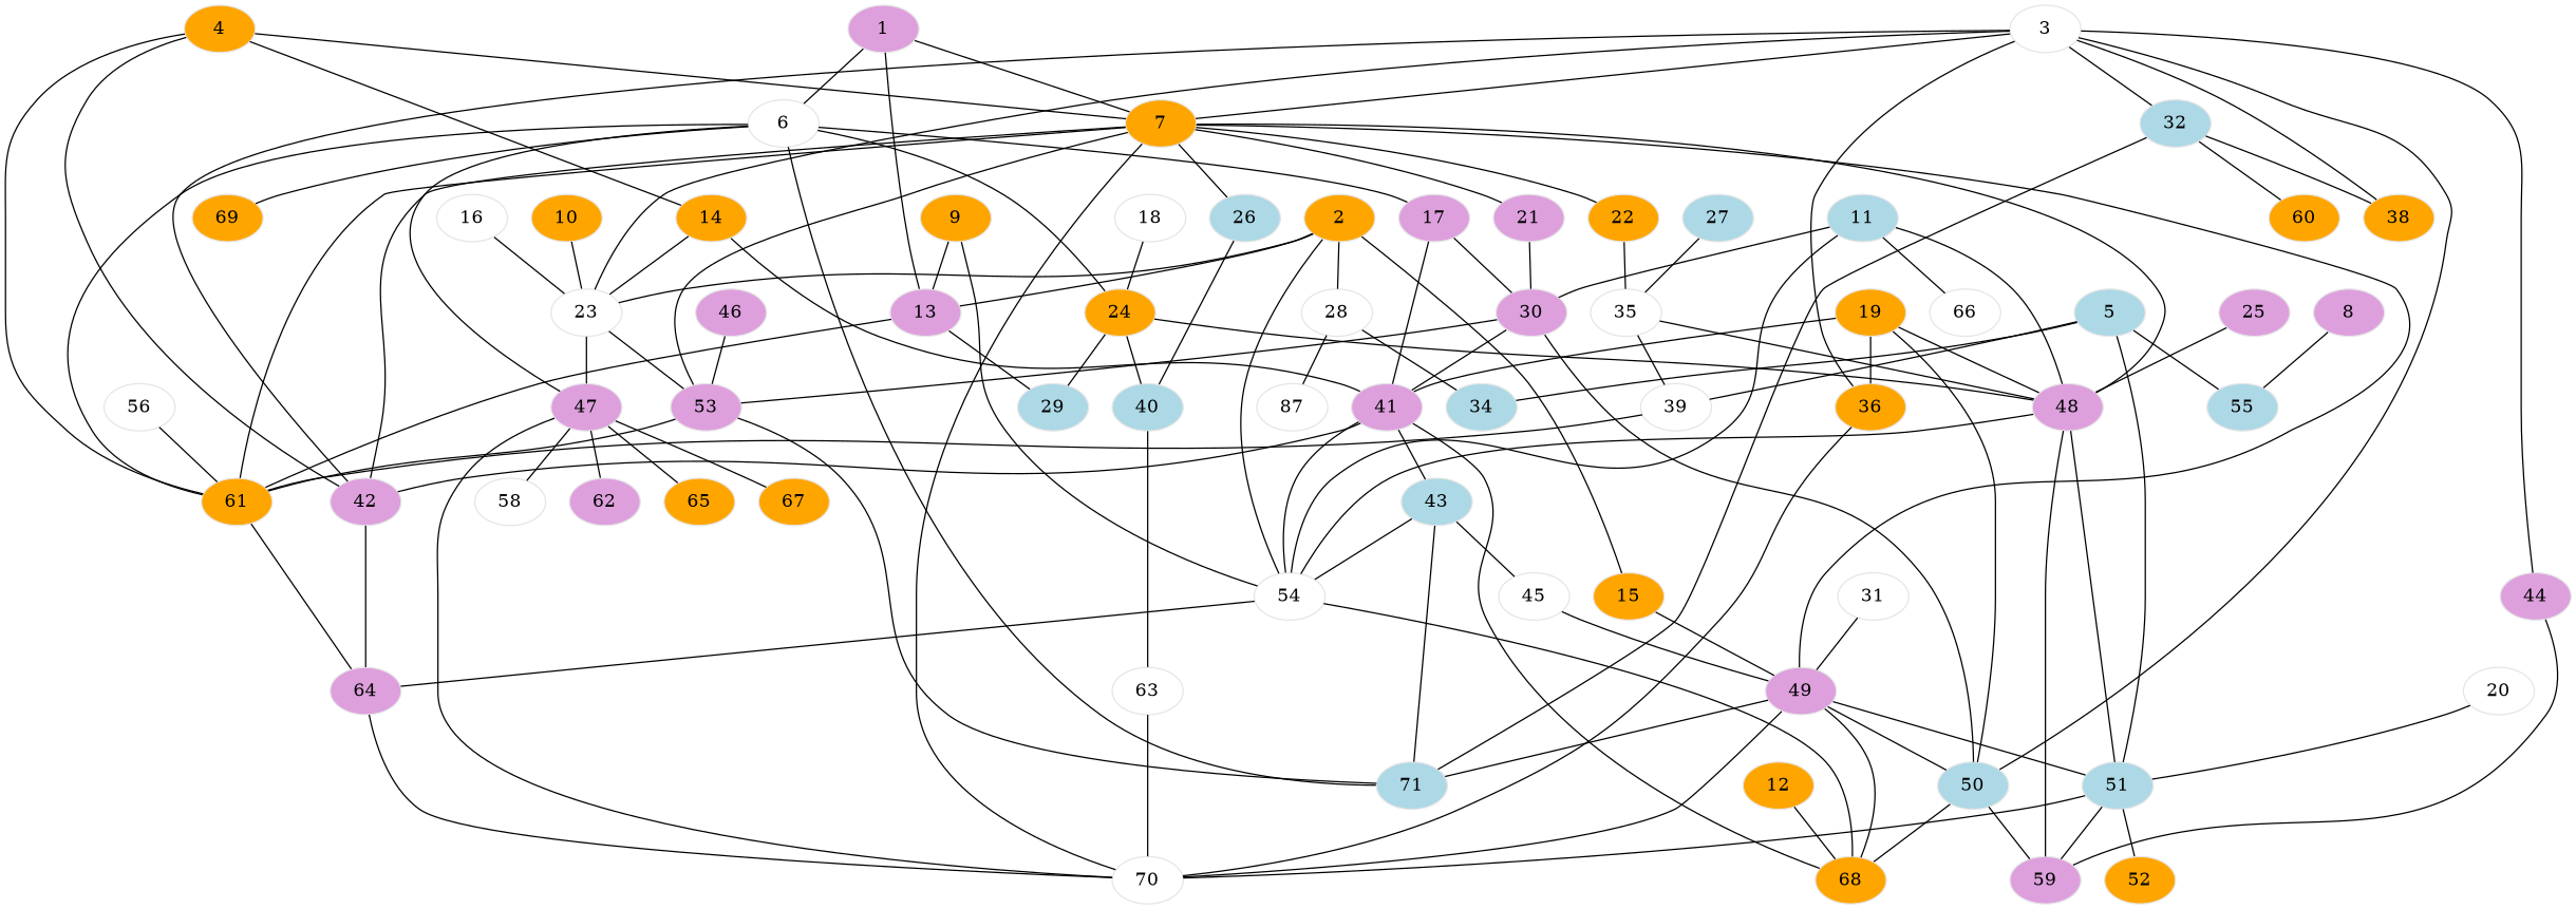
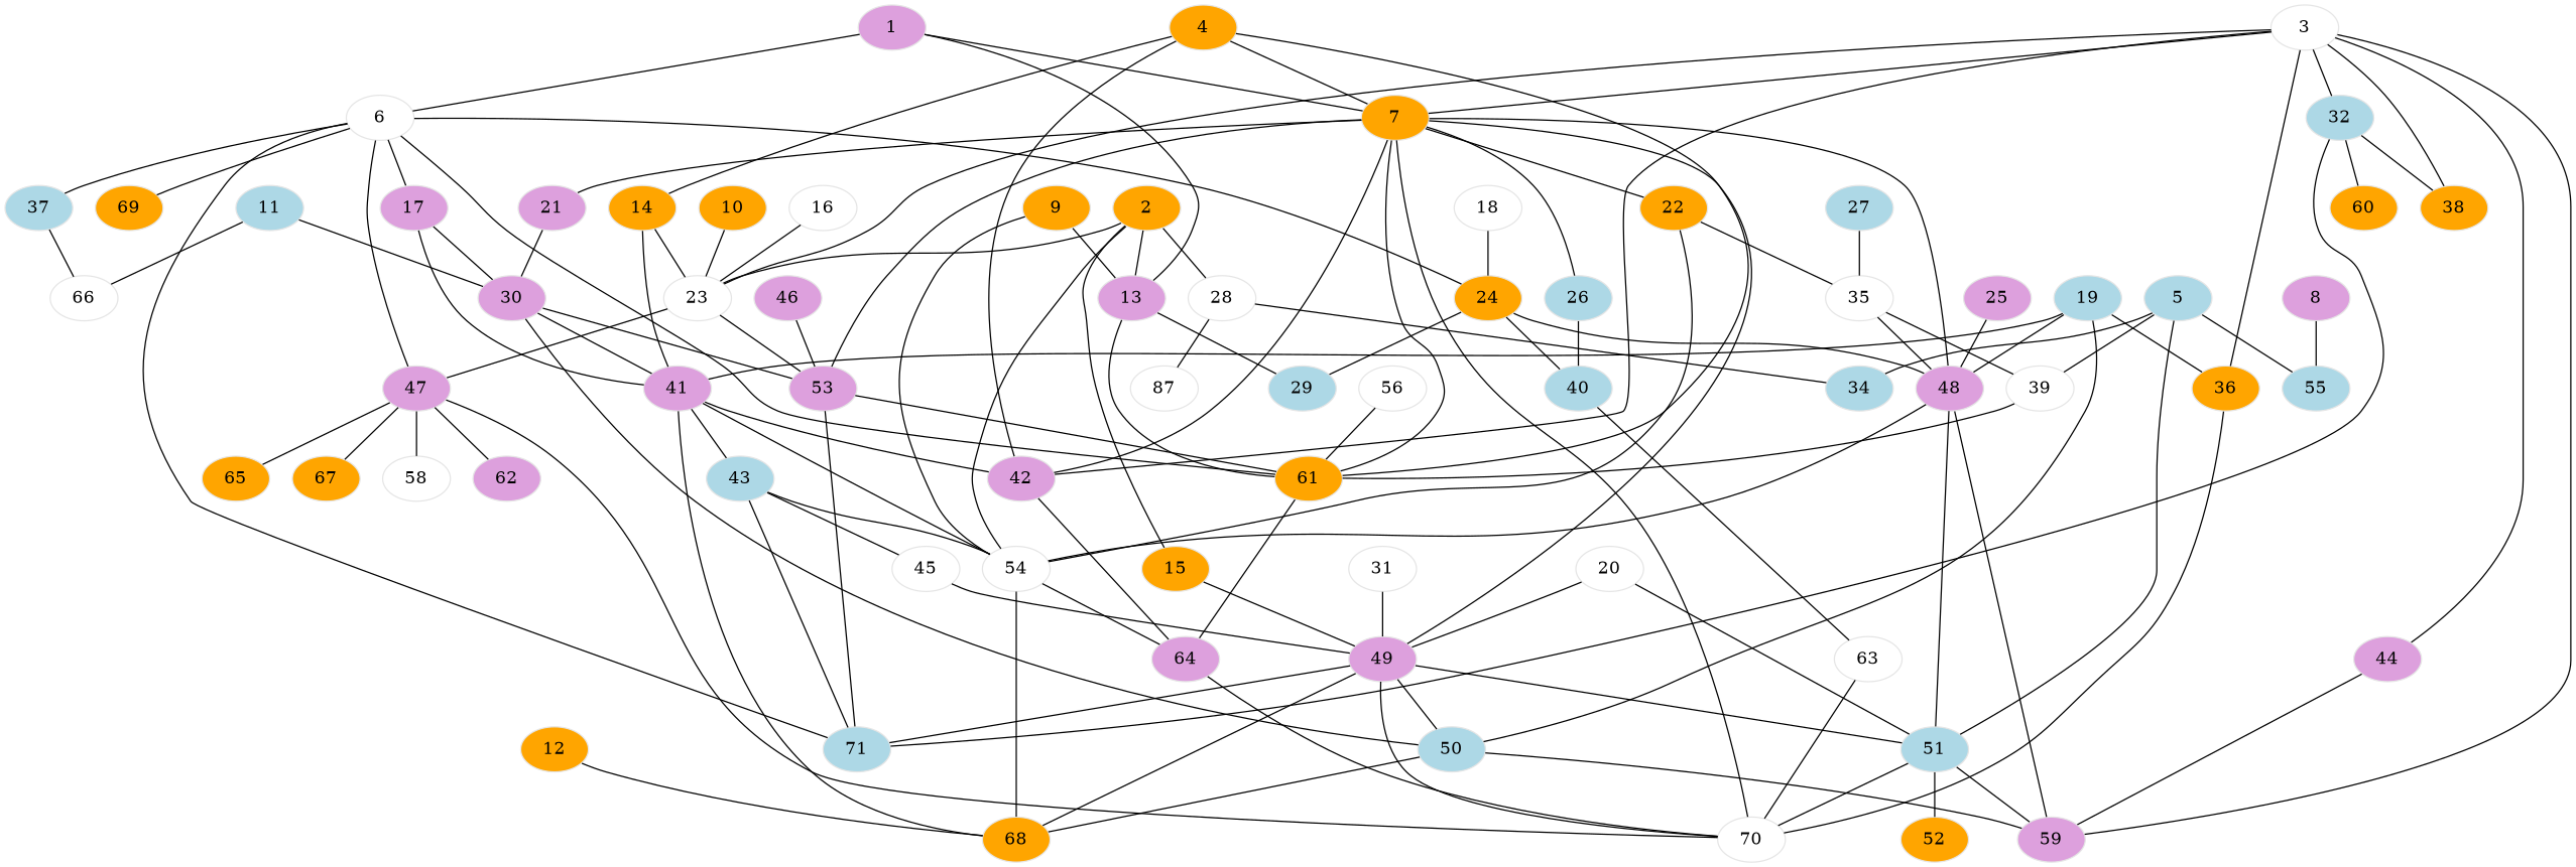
  graph {
    node [color=gray90 fillcolor=orange style=filled]
    edge [weight=1.0]
    1 [fillcolor=plum]
    6 [fillcolor=white]
    7
    13 [fillcolor=plum]
    61
    17 [fillcolor=plum]
    24
+   37 [fillcolor=lightblue]
    47 [fillcolor=plum]
    69
    71 [fillcolor=lightblue]
    42 [fillcolor=plum]
    21 [fillcolor=plum]
    22
    26 [fillcolor=lightblue]
    48 [fillcolor=plum]
    49 [fillcolor=plum]
    53 [fillcolor=plum]
    70 [fillcolor=white]
    29 [fillcolor=lightblue]
    2
    15
    23 [fillcolor=white]
    28 [fillcolor=white]
    54 [fillcolor=white]
    34 [fillcolor=lightblue]
    n27 [fillcolor=white label=87]
    68
    64 [fillcolor=plum]
    3 [fillcolor=white]
    32 [fillcolor=lightblue]
    36
    38
    44 [fillcolor=plum]
    50 [fillcolor=lightblue]
    60
    59 [fillcolor=plum]
    4
    14
    41 [fillcolor=plum]
    5 [fillcolor=lightblue]
    39 [fillcolor=white]
    51 [fillcolor=lightblue]
    55 [fillcolor=lightblue]
    52
    30 [fillcolor=plum]
    40 [fillcolor=lightblue]
    66 [fillcolor=white]
    58 [fillcolor=white]
    62 [fillcolor=plum]
    65
    67
    35 [fillcolor=white]
    8 [fillcolor=plum]
    9
    10
    11 [fillcolor=lightblue]
    12
    43 [fillcolor=lightblue]
    16 [fillcolor=white]
    18 [fillcolor=white]
-   19
+   19 [fillcolor=lightblue]
    20 [fillcolor=white]
    63 [fillcolor=white]
    25 [fillcolor=plum]
    27 [fillcolor=lightblue]
    31 [fillcolor=white]
    45 [fillcolor=white]
    46 [fillcolor=plum]
    56 [fillcolor=white]
    1 -- 6
    1 -- 7
    1 -- 13
    6 -- 61
    6 -- 17
    6 -- 24
+   6 -- 37
    6 -- 47
    6 -- 69
    6 -- 71
    7 -- 61
    7 -- 42
    7 -- 21
    7 -- 22
    7 -- 26
    7 -- 48
    7 -- 49
    7 -- 53
    7 -- 70
    13 -- 61
    13 -- 29
    61 -- 64
    17 -- 41
    17 -- 30
    24 -- 48
    24 -- 29
    24 -- 40
+   37 -- 66
    47 -- 70
    47 -- 58
    47 -- 62
    47 -- 65
    47 -- 67
    42 -- 64
    21 -- 30
    22 -- 35
    26 -- 40
    48 -- 54
    48 -- 59
    48 -- 51 [weight=2.0]
    49 -- 71
    49 -- 70
    49 -- 68
    49 -- 50
    49 -- 51
    53 -- 61
    53 -- 71
    2 -- 13
    2 -- 15
    2 -- 23
    2 -- 28
    2 -- 54
    15 -- 49
    23 -- 47
    23 -- 53
    28 -- 34
    28 -- n27
    54 -- 68
    54 -- 64
    64 -- 70
    3 -- 7
    3 -- 42
    3 -- 23
    3 -- 32
    3 -- 36
    3 -- 38
    3 -- 44
-   3 -- 50
+   3 -- 59
    32 -- 71
    32 -- 38
    32 -- 60
    36 -- 70
    44 -- 59
    50 -- 68
    50 -- 59
    4 -- 7
    4 -- 61
    4 -- 42
    4 -- 14
    14 -- 23
    14 -- 41
    41 -- 42
    41 -- 54
    41 -- 68
    41 -- 43
    5 -- 34
    5 -- 39
    5 -- 51
    5 -- 55
    39 -- 61
    51 -- 70
    51 -- 59
    51 -- 52
    30 -- 53
    30 -- 50
    30 -- 41
    40 -- 63
    35 -- 48
    35 -- 39
    8 -- 55
    9 -- 13
    9 -- 54
    10 -- 23
-   11 -- 48
-   11 -- 54
+   22 -- 54
    11 -- 30
    11 -- 66
    12 -- 68
    43 -- 71
    43 -- 54
    43 -- 45
    16 -- 23
    18 -- 24
    19 -- 48
    19 -- 36
    19 -- 50
    19 -- 41
+   20 -- 49
    20 -- 51
    63 -- 70
    25 -- 48
    27 -- 35
    31 -- 49
    45 -- 49
    46 -- 53
    56 -- 61
  }
